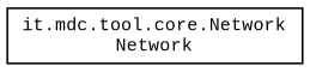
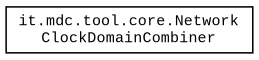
  digraph {
    rankdir=TB
    fontname="Liberation Mono"
-   n1 [color=black fillcolor=white fontname="Liberation Mono" fontsize=10 height=0.2 label="it.mdc.tool.core.Network\lNetwork" shape=record style=filled width=0.4]
+   n1 [color=black fillcolor=white fontname="Liberation Mono" fontsize=10 height=0.2 label="it.mdc.tool.core.Network\lClockDomainCombiner" shape=record style=filled width=0.4]
  }
